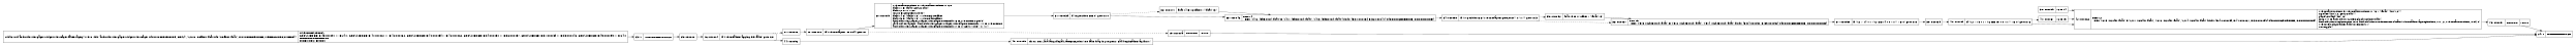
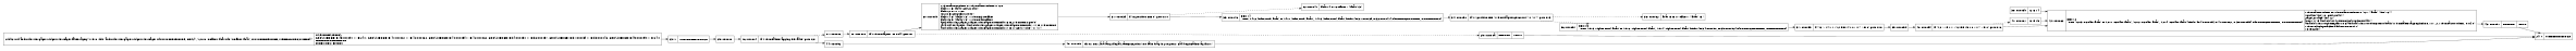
  digraph {
    rankdir=LR
    node [shape=record]
    n1 [label="{23\:\ ?|MTH_ENTER_BLOCK\l}"]
    n2 [label="{25\:\ 0x0000}"]
    n3 [label="{26\:\ 0x0004|if (r19.mFakeDragging == false) goto L21\l}"]
    n4 [label="{27\:\ 0x0006}"]
    n5 [label="{44\:\ 0x0092}"]
    n6 [label="{28\:\ 0x0008|if (r19.mAdapter != null) goto L7\l}"]
    n7 [label="{45\:\ 0x0099|throw new java.lang.IllegalStateException(\"No fake drag in progress. Call beginFakeDrag first.\")\l}"]
    n8 [label="{29\:\ 0x000a|RETURN\l|return\l}"]
    n9 [label="{30\:\ 0x000b|r19.mLastMotionX = r19.mLastMotionX + r20\lfloat r1 = (float) getScrollX()\lfloat r2 = r1 \- r20\lint r3 = getClientWidth()\lfloat r4 = ((float) r3) * r19.mFirstOffset\lfloat r5 = ((float) r3) * r19.mLastOffset\landroidx.viewpager.widget.ViewPager$ItemInfo r6 = r19.mItems.get(0)\ljava.util.ArrayList\<androidx.viewpager.widget.ViewPager$ItemInfo\> r7 = r19.mItems\landroidx.viewpager.widget.ViewPager$ItemInfo r7 = r7.get(r7.size() + (\-1))\l}"]
    n10 [label="{24\:\ ?|MTH_EXIT_BLOCK\l}"]
    n11 [label="{31\:\ 0x003f|if (r6.position == 0) goto L10\l}"]
    n12 [label="{32\:\ 0x0041|float r4 = r6.offset * ((float) r3)\l}"]
    n13 [label="{33\:\ 0x0046|PHI: r4 \l  PHI: (r4v2 'leftBound' float) = (r4v1 'leftBound' float), (r4v3 'leftBound' float) binds: [B:31:0x003f, B:32:0x0041] A[DONT_GENERATE, DONT_INLINE]\l}"]
    n14 [label="{34\:\ 0x0050|if (r7.position == (r19.mAdapter.getCount() + (\-1))) goto L13\l}"]
    n15 [label="{35\:\ 0x0052|float r5 = r7.offset * ((float) r3)\l}"]
    n16 [label="{36\:\ 0x0057|PHI: r5 \l  PHI: (r5v3 'rightBound' float) = (r5v2 'rightBound' float), (r5v4 'rightBound' float) binds: [B:34:0x0050, B:35:0x0052] A[DONT_GENERATE, DONT_INLINE]\l}"]
    n17 [label="{37\:\ 0x0059|if ((r2 \> r4 ? 1 : (r2 == r4 ? 0 : \-1)) \>= 0) goto L18\l}"]
    n18 [label="{39\:\ 0x005d}"]
    n19 [label="{38\:\ 0x005b|r2 = r4\l}"]
    n20 [label="{42\:\ 0x0062|PHI: r2 \l  PHI: (r2v3 'scrollX' float) = (r2v1 'scrollX' float), (r2v2 'scrollX' float), (r2v4 'scrollX' float) binds: [B:40:0x005f, B:41:0x0061, B:38:0x005b] A[DONT_GENERATE, DONT_INLINE]\l|r19.mLastMotionX = r19.mLastMotionX + (r2 \- ((float) ((int) r2)))\lscrollTo((int) r2, getScrollY())\lpageScrolled((int) r2)\llong r17 = android.os.SystemClock.uptimeMillis()\landroid.view.MotionEvent r8 = android.view.MotionEvent.obtain(r19.mFakeDragBeginTime, r17, 2, r19.mLastMotionX, 0.0f, 0)\lr19.mVelocityTracker.addMovement(r1)\lr8.recycle()\l}"]
    n21 [label="{40\:\ 0x005f|if ((r2 \> r5 ? 1 : (r2 == r5 ? 0 : \-1)) \<= 0) goto L16\l}"]
    n22 [label="{43\:\ 0x0091|RETURN\l|return\l}"]
    n23 [label="{41\:\ 0x0061|r2 = r5\l}"]
    n24 [label="{public void androidx.viewpager.widget.ViewPager.fakeDragBy((r19v0 'this' androidx.viewpager.widget.ViewPager A[IMMUTABLE_TYPE, THIS]), (r20v0 'xOffset' float A[D('xOffset' float), IMMUTABLE_TYPE, METHOD_ARGUMENT]))  | USE_LINES_HINTS\lCROSS_EDGE: B:43:0x0091 \-\> B:24:?, CROSS_EDGE: B:41:0x0061 \-\> B:42:0x0062, CROSS_EDGE: B:40:0x005f \-\> B:42:0x0062, CROSS_EDGE: B:34:0x0050 \-\> B:36:0x0057, CROSS_EDGE: B:31:0x003f \-\> B:33:0x0046, CROSS_EDGE: B:45:0x0099 \-\> B:24:?\lINLINE_NOT_NEEDED\lTYPE_VARS: EMPTY\l}"]
    n1 -> n2
    n2 -> n3
    n3 -> n4 [style=dashed]
    n3 -> n5
    n4 -> n6
    n5 -> n7
    n6 -> n8 [style=dashed]
    n6 -> n9
    n7 -> n10
    n8 -> n10
    n9 -> n11
    n11 -> n12 [style=dashed]
    n11 -> n13
-   n12 -> n13
    n13 -> n14
    n14 -> n15 [style=dashed]
    n14 -> n16 [style=dashed]
-   n15 -> n16
    n16 -> n17
    n17 -> n18
    n18 -> n21
    n19 -> n20
    n20 -> n22
    n21 -> n20
    n21 -> n23 [style=dashed]
    n22 -> n10
    n23 -> n20
    n24 -> n1
  }
